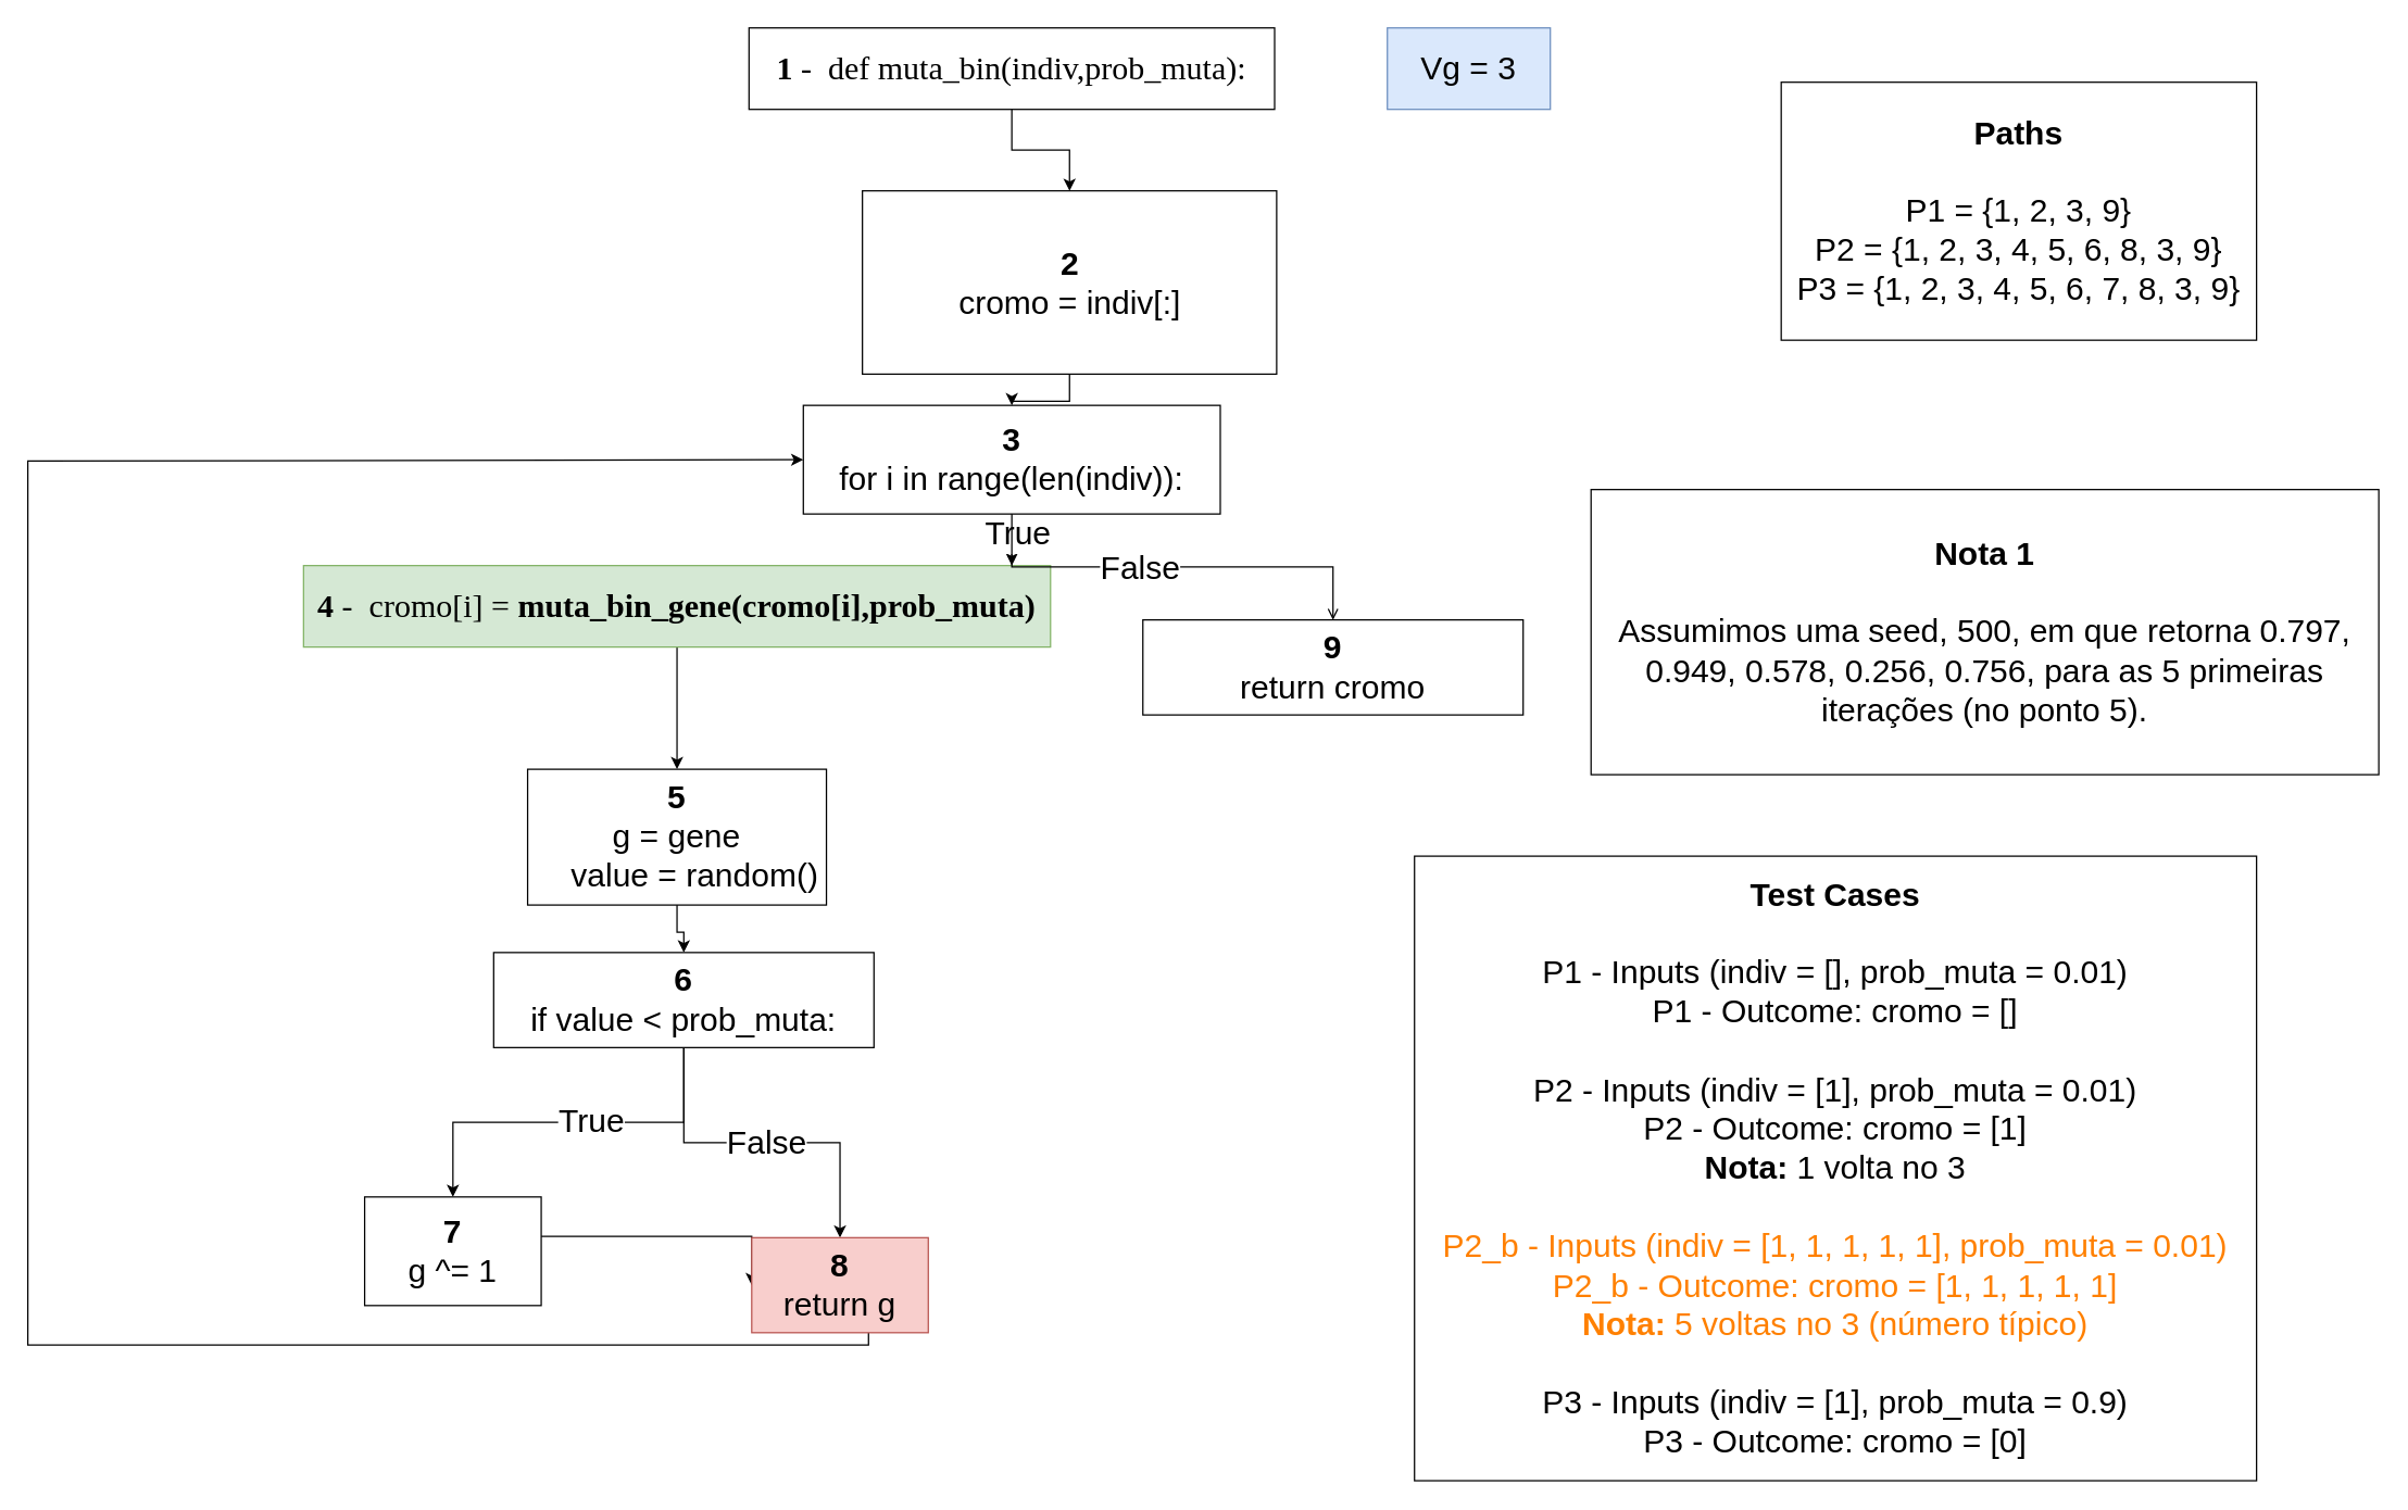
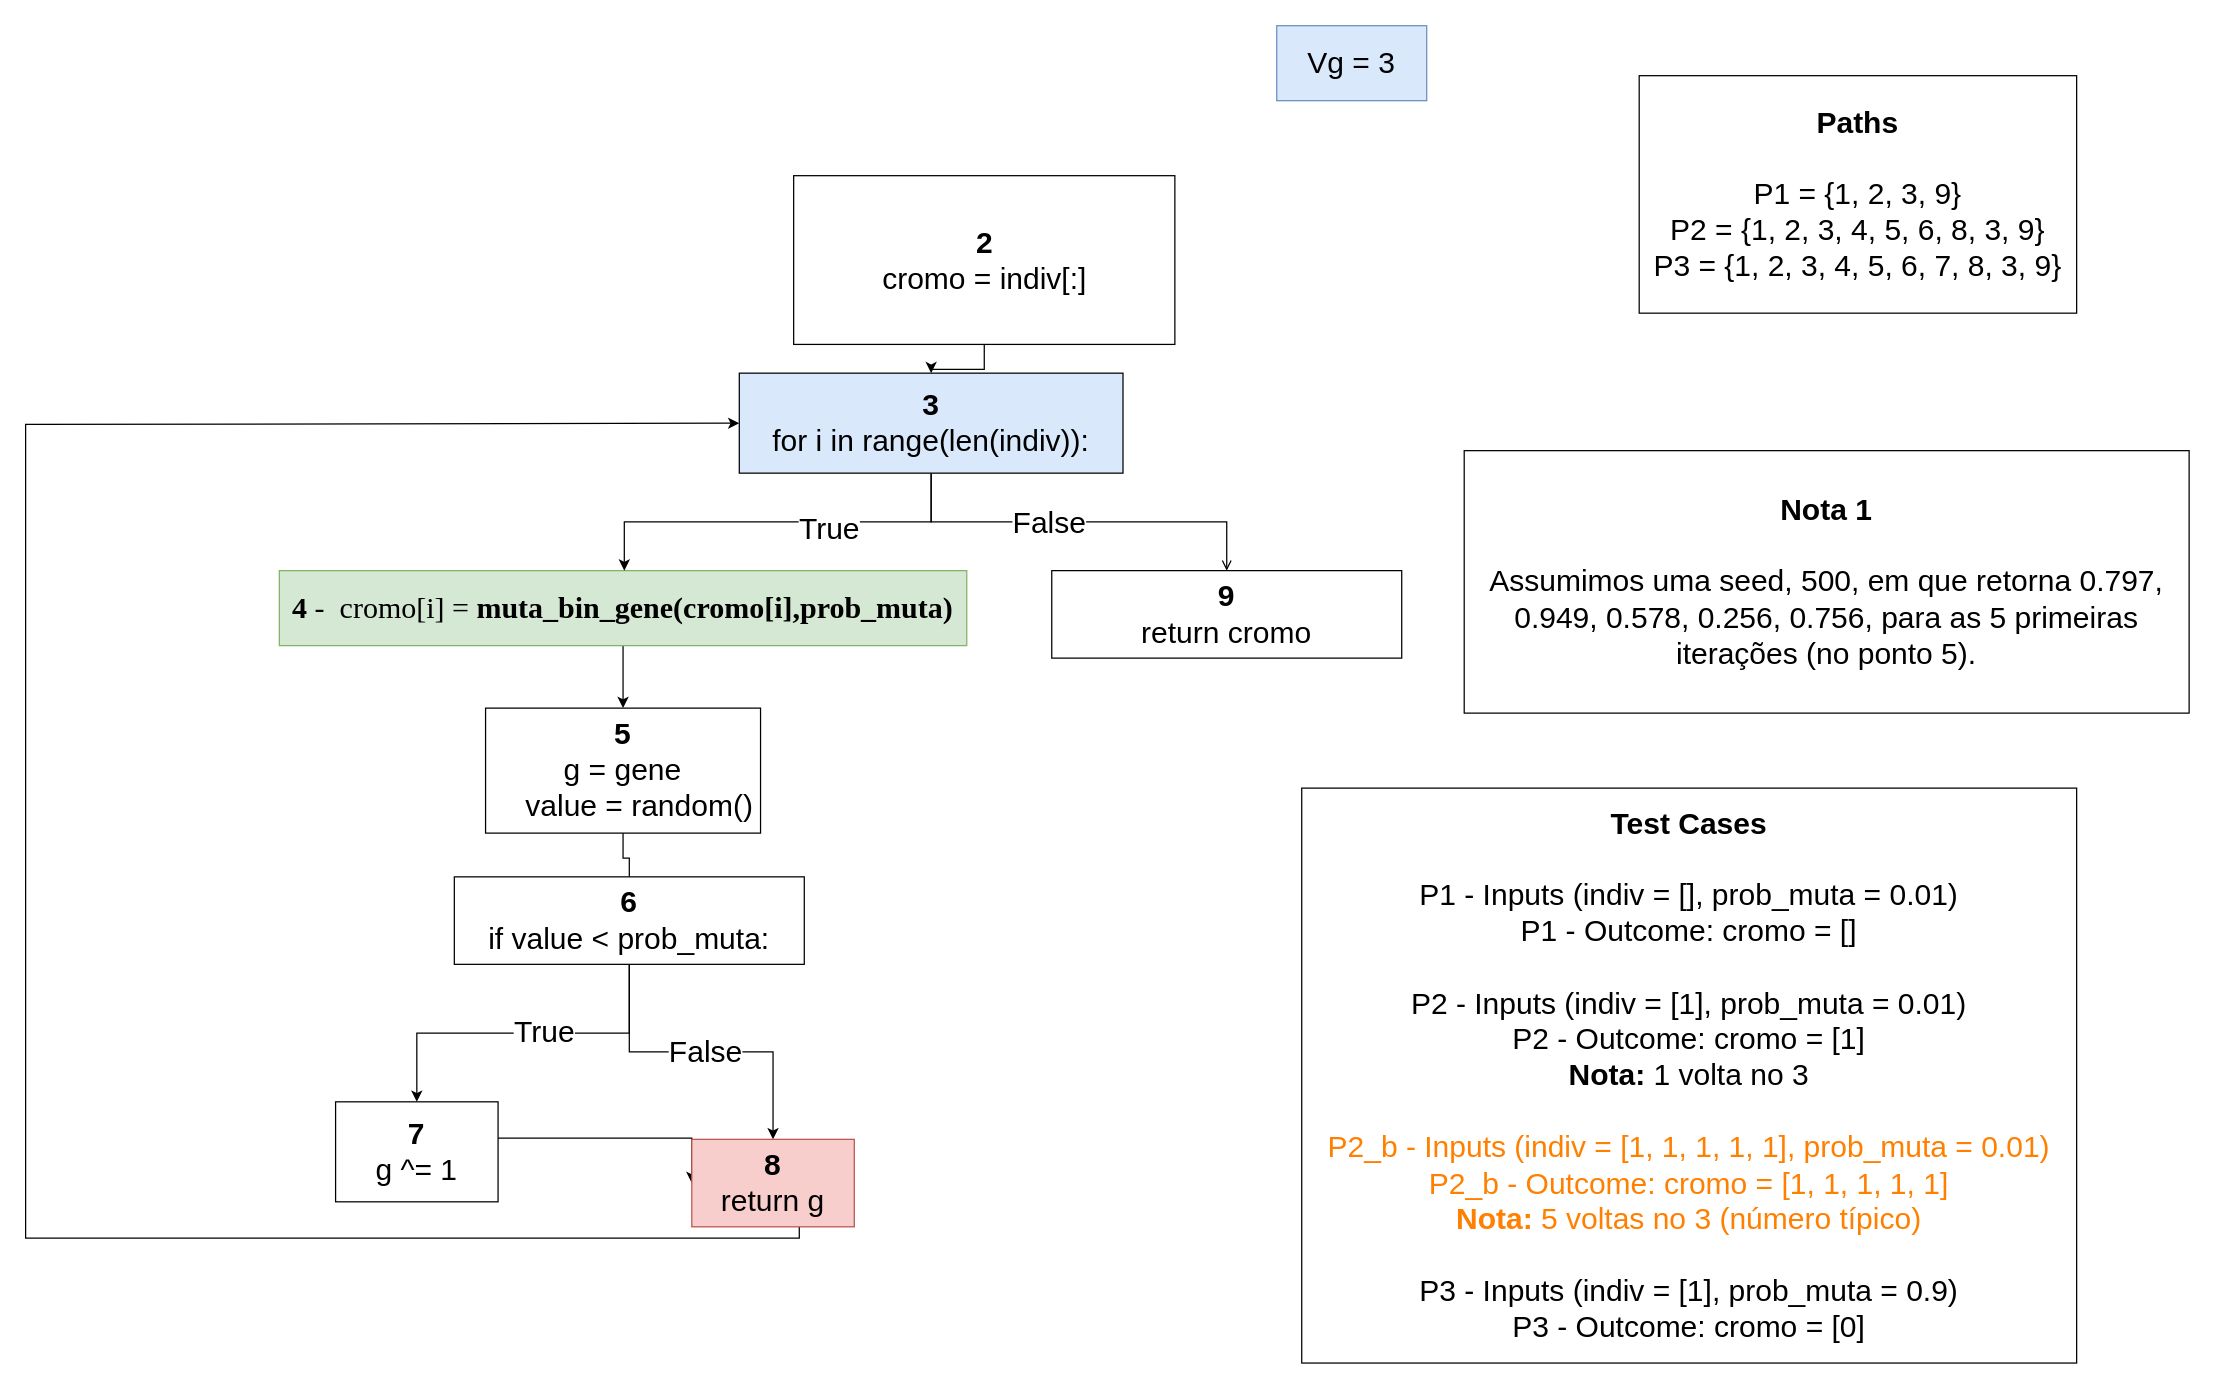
  <mxCell id="0" />
  <mxCell id="1" parent="0" />
  <mxCell id="2" style="edgeStyle=orthogonalEdgeStyle;rounded=0;orthogonalLoop=1;jettySize=auto;html=1;exitX=0.5;exitY=1;exitDx=0;exitDy=0;" parent="1" source="3" target="5" edge="1"><mxGeometry relative="1" as="geometry" /></mxCell>
- <mxCell id="3" value="&lt;p style=&quot;margin-top: 0pt ; margin-bottom: 0pt ; margin-left: 0in ; text-align: left ; direction: ltr ; unicode-bidi: embed ; word-break: normal&quot;&gt;&lt;span style=&quot;font-size: 18pt ; font-family: &amp;#34;calibri&amp;#34;&quot;&gt;&lt;b&gt;4&lt;/b&gt; -&amp;nbsp;&amp;nbsp;&lt;/span&gt;&lt;span style=&quot;font-family: &amp;#34;calibri&amp;#34; ; font-size: 24px&quot;&gt;cromo[i] = &lt;b&gt;muta_bin_gene(cromo[i],prob_muta)&lt;/b&gt;&lt;/span&gt;&lt;/p&gt;" style="rounded=0;whiteSpace=wrap;html=1;fillColor=#d5e8d4;strokeColor=#82b366;" parent="1" vertex="1"><mxGeometry x="223" y="416" width="550" height="60" as="geometry" /></mxCell>
- <mxCell id="4" style="edgeStyle=orthogonalEdgeStyle;rounded=0;orthogonalLoop=1;jettySize=auto;html=1;" parent="1" source="5" target="10" edge="1"><mxGeometry relative="1" as="geometry" /></mxCell>
+ <mxCell id="3" value="&lt;p style=&quot;margin-top: 0pt ; margin-bottom: 0pt ; margin-left: 0in ; text-align: left ; direction: ltr ; unicode-bidi: embed ; word-break: normal&quot;&gt;&lt;span style=&quot;font-size: 18pt ; font-family: &amp;#34;calibri&amp;#34;&quot;&gt;&lt;b&gt;4&lt;/b&gt; -&amp;nbsp;&amp;nbsp;&lt;/span&gt;&lt;span style=&quot;font-family: &amp;#34;calibri&amp;#34; ; font-size: 24px&quot;&gt;cromo[i] = &lt;b&gt;muta_bin_gene(cromo[i],prob_muta)&lt;/b&gt;&lt;/span&gt;&lt;/p&gt;" style="rounded=0;whiteSpace=wrap;html=1;fillColor=#d5e8d4;strokeColor=#82b366;" parent="1" vertex="1"><mxGeometry x="223" y="456" width="550" height="60" as="geometry" /></mxCell>
+ <mxCell id="4" style="edgeStyle=orthogonalEdgeStyle;rounded=0;orthogonalLoop=1;jettySize=auto;html=1;endArrow=none;" parent="1" source="5" target="10" edge="1"><mxGeometry relative="1" as="geometry" /></mxCell>
  <mxCell id="5" value="&lt;div style=&quot;font-size: 24px&quot;&gt;&lt;b&gt;5&lt;/b&gt;&lt;/div&gt;&lt;div&gt;&lt;div&gt;&lt;span style=&quot;font-size: 24px&quot;&gt;g = gene&lt;/span&gt;&lt;/div&gt;&lt;div&gt;&lt;span style=&quot;font-size: 24px&quot;&gt;&amp;nbsp; &amp;nbsp; value = random()&lt;/span&gt;&lt;/div&gt;&lt;/div&gt;" style="rounded=0;whiteSpace=wrap;html=1;align=center;" parent="1" vertex="1"><mxGeometry x="388" y="566" width="220" height="100" as="geometry" /></mxCell>
  <mxCell id="6" style="edgeStyle=orthogonalEdgeStyle;rounded=0;orthogonalLoop=1;jettySize=auto;html=1;" parent="1" source="10" target="12" edge="1"><mxGeometry relative="1" as="geometry" /></mxCell>
  <mxCell id="7" value="True" style="text;html=1;resizable=0;points=[];align=center;verticalAlign=middle;labelBackgroundColor=#ffffff;fontSize=24;" parent="6" vertex="1" connectable="0"><mxGeometry x="-0.299" y="4" relative="1" as="geometry"><mxPoint x="-26" y="-5" as="offset" /></mxGeometry></mxCell>
  <mxCell id="8" style="edgeStyle=orthogonalEdgeStyle;rounded=0;orthogonalLoop=1;jettySize=auto;html=1;fontSize=24;" parent="1" source="10" target="14" edge="1"><mxGeometry relative="1" as="geometry" /></mxCell>
  <mxCell id="9" value="False" style="text;html=1;resizable=0;points=[];align=center;verticalAlign=middle;labelBackgroundColor=#ffffff;fontSize=24;" parent="8" vertex="1" connectable="0"><mxGeometry x="-0.184" relative="1" as="geometry"><mxPoint x="26" as="offset" /></mxGeometry></mxCell>
  <mxCell id="10" value="&lt;div style=&quot;font-size: 24px&quot;&gt;&lt;b&gt;6&lt;/b&gt;&lt;/div&gt;&lt;div&gt;&lt;span style=&quot;font-size: 24px&quot;&gt;if value &amp;lt; prob_muta:&lt;/span&gt;&lt;br&gt;&lt;/div&gt;" style="rounded=0;whiteSpace=wrap;html=1;align=center;" parent="1" vertex="1"><mxGeometry x="363" y="701" width="280" height="70" as="geometry" /></mxCell>
  <mxCell id="11" style="edgeStyle=orthogonalEdgeStyle;rounded=0;orthogonalLoop=1;jettySize=auto;html=1;entryX=0;entryY=0.5;entryDx=0;entryDy=0;fontSize=24;" parent="1" source="12" target="14" edge="1"><mxGeometry relative="1" as="geometry"><Array as="points"><mxPoint x="471" y="910" /><mxPoint x="471" y="910" /></Array></mxGeometry></mxCell>
  <mxCell id="12" value="&lt;div style=&quot;font-size: 24px&quot;&gt;&lt;b&gt;7&lt;/b&gt;&lt;/div&gt;&lt;div&gt;&lt;span style=&quot;font-size: 24px&quot;&gt;g ^= 1&lt;/span&gt;&lt;br&gt;&lt;/div&gt;" style="rounded=0;whiteSpace=wrap;html=1;align=center;" parent="1" vertex="1"><mxGeometry x="268" y="881" width="130" height="80" as="geometry" /></mxCell>
  <mxCell id="13" style="edgeStyle=orthogonalEdgeStyle;rounded=0;orthogonalLoop=1;jettySize=auto;html=1;entryX=0;entryY=0.5;entryDx=0;entryDy=0;fontSize=24;" parent="1" source="14" target="23" edge="1"><mxGeometry relative="1" as="geometry"><Array as="points"><mxPoint x="639" y="990" /><mxPoint x="20" y="990" /><mxPoint x="20" y="339" /></Array></mxGeometry></mxCell>
  <mxCell id="14" value="&lt;div style=&quot;font-size: 24px&quot;&gt;&lt;b&gt;8&lt;/b&gt;&lt;/div&gt;&lt;div&gt;&lt;span style=&quot;font-size: 24px&quot;&gt;return g&lt;/span&gt;&lt;br&gt;&lt;/div&gt;" style="rounded=0;whiteSpace=wrap;html=1;align=center;fillColor=#f8cecc;strokeColor=#b85450;" parent="1" vertex="1"><mxGeometry x="553" y="911" width="130" height="70" as="geometry" /></mxCell>
- <mxCell id="15" style="edgeStyle=orthogonalEdgeStyle;rounded=0;orthogonalLoop=1;jettySize=auto;html=1;" parent="1" source="16" target="18" edge="1"><mxGeometry relative="1" as="geometry" /></mxCell>
- <mxCell id="16" value="&lt;p style=&quot;margin-top: 0pt ; margin-bottom: 0pt ; margin-left: 0in ; text-align: left ; direction: ltr ; unicode-bidi: embed ; word-break: normal&quot;&gt;&lt;span style=&quot;font-size: 18pt ; font-family: &amp;#34;calibri&amp;#34; ; font-weight: bold&quot;&gt;1&lt;/span&gt;&lt;span style=&quot;font-size: 18pt ; font-family: &amp;#34;calibri&amp;#34;&quot;&gt; -&amp;nbsp;&amp;nbsp;&lt;/span&gt;&lt;span style=&quot;font-family: &amp;#34;calibri&amp;#34; ; font-size: 24px&quot;&gt;def muta_bin(indiv,prob_muta):&lt;/span&gt;&lt;/p&gt;" style="rounded=0;whiteSpace=wrap;html=1;" parent="1" vertex="1"><mxGeometry x="551" y="20" width="387" height="60" as="geometry" /></mxCell>
  <mxCell id="17" style="edgeStyle=orthogonalEdgeStyle;rounded=0;orthogonalLoop=1;jettySize=auto;html=1;" parent="1" source="18" target="23" edge="1"><mxGeometry relative="1" as="geometry" /></mxCell>
  <mxCell id="18" value="&lt;div style=&quot;font-size: 24px&quot;&gt;&lt;font style=&quot;font-size: 24px&quot;&gt;&lt;b&gt;2&lt;/b&gt;&lt;/font&gt;&lt;/div&gt;&lt;div&gt;&lt;div&gt;&lt;span style=&quot;font-size: 24px&quot;&gt;cromo = indiv[:]&lt;/span&gt;&lt;br&gt;&lt;/div&gt;&lt;/div&gt;" style="rounded=0;whiteSpace=wrap;html=1;align=center;" parent="1" vertex="1"><mxGeometry x="634.5" y="140" width="305" height="135" as="geometry" /></mxCell>
  <mxCell id="19" style="edgeStyle=orthogonalEdgeStyle;rounded=0;orthogonalLoop=1;jettySize=auto;html=1;" parent="1" source="23" target="3" edge="1"><mxGeometry relative="1" as="geometry"><Array as="points"><mxPoint x="745" y="417" /><mxPoint x="499" y="417" /></Array></mxGeometry></mxCell>
  <mxCell id="20" value="True" style="text;html=1;resizable=0;points=[];align=center;verticalAlign=middle;labelBackgroundColor=#ffffff;fontSize=24;" parent="19" vertex="1" connectable="0"><mxGeometry x="-0.257" y="5" relative="1" as="geometry"><mxPoint x="-1" as="offset" /></mxGeometry></mxCell>
  <mxCell id="21" style="edgeStyle=orthogonalEdgeStyle;rounded=0;orthogonalLoop=1;jettySize=auto;html=1;entryX=0.5;entryY=0;entryDx=0;entryDy=0;fontSize=24;endArrow=open;" parent="1" source="23" target="24" edge="1"><mxGeometry relative="1" as="geometry" /></mxCell>
  <mxCell id="22" value="False" style="text;html=1;resizable=0;points=[];align=center;verticalAlign=middle;labelBackgroundColor=#ffffff;fontSize=24;" parent="21" vertex="1" connectable="0"><mxGeometry x="-0.163" relative="1" as="geometry"><mxPoint x="1" as="offset" /></mxGeometry></mxCell>
- <mxCell id="23" value="&lt;div style=&quot;font-size: 24px&quot;&gt;&lt;b&gt;3&lt;/b&gt;&lt;/div&gt;&lt;div&gt;&lt;div&gt;&lt;span style=&quot;font-size: 24px&quot;&gt;for i in range(len(indiv)):&lt;/span&gt;&lt;br&gt;&lt;/div&gt;&lt;/div&gt;" style="rounded=0;whiteSpace=wrap;html=1;align=center;" parent="1" vertex="1"><mxGeometry x="591" y="298" width="307" height="80" as="geometry" /></mxCell>
+ <mxCell id="23" value="&lt;div style=&quot;font-size: 24px&quot;&gt;&lt;b&gt;3&lt;/b&gt;&lt;/div&gt;&lt;div&gt;&lt;div&gt;&lt;span style=&quot;font-size: 24px&quot;&gt;for i in range(len(indiv)):&lt;/span&gt;&lt;br&gt;&lt;/div&gt;&lt;/div&gt;" style="rounded=0;whiteSpace=wrap;html=1;align=center;fillColor=#dae8fc;" parent="1" vertex="1"><mxGeometry x="591" y="298" width="307" height="80" as="geometry" /></mxCell>
  <mxCell id="24" value="&lt;div style=&quot;font-size: 24px&quot;&gt;&lt;span&gt;&lt;b&gt;9&lt;/b&gt;&lt;/span&gt;&lt;/div&gt;&lt;div style=&quot;font-size: 24px&quot;&gt;&lt;span&gt;return cromo&lt;/span&gt;&lt;br&gt;&lt;/div&gt;" style="rounded=0;whiteSpace=wrap;html=1;align=center;" parent="1" vertex="1"><mxGeometry x="841" y="456" width="280" height="70" as="geometry" /></mxCell>
  <mxCell id="25" value="&lt;p style=&quot;margin-top: 0pt ; margin-bottom: 0pt ; margin-left: 0in ; text-align: left ; direction: ltr ; unicode-bidi: embed ; word-break: normal&quot;&gt;&lt;span style=&quot;font-size: 24px ; text-align: center&quot;&gt;Vg = 3&lt;/span&gt;&lt;br&gt;&lt;/p&gt;" style="rounded=0;whiteSpace=wrap;html=1;fillColor=#dae8fc;strokeColor=#6c8ebf;" parent="1" vertex="1"><mxGeometry x="1021" y="20" width="120" height="60" as="geometry" /></mxCell>
  <mxCell id="26" value="&lt;div style=&quot;font-size: 24px&quot;&gt;&lt;div&gt;&lt;b&gt;Paths&lt;/b&gt;&lt;/div&gt;&lt;div&gt;&lt;b&gt;&lt;br&gt;&lt;/b&gt;&lt;/div&gt;&lt;div&gt;P1 = {1, 2, 3, 9}&lt;/div&gt;&lt;div&gt;P2 = {1, 2, 3, 4, 5, 6, 8, 3, 9&lt;span&gt;}&lt;/span&gt;&lt;/div&gt;&lt;div&gt;P3 = {1, 2, 3, 4, 5, 6, 7, 8, 3, 9}&lt;span&gt;&lt;br&gt;&lt;/span&gt;&lt;/div&gt;&lt;/div&gt;" style="rounded=0;whiteSpace=wrap;html=1;align=center;" parent="1" vertex="1"><mxGeometry x="1311" y="60" width="350" height="190" as="geometry" /></mxCell>
  <mxCell id="27" value="&lt;div style=&quot;font-size: 24px&quot;&gt;&lt;div&gt;&lt;b&gt;Test Cases&lt;/b&gt;&lt;/div&gt;&lt;div&gt;&lt;b&gt;&lt;br&gt;&lt;/b&gt;&lt;/div&gt;&lt;div&gt;P1 - Inputs (indiv = [], prob_muta = 0.01)&lt;/div&gt;&lt;div&gt;P1 - Outcome: cromo = []&lt;/div&gt;&lt;div&gt;&lt;br&gt;&lt;/div&gt;&lt;div&gt;&lt;div&gt;P2 - Inputs (indiv = [1], prob_muta = 0.01)&lt;/div&gt;&lt;div&gt;P2 - Outcome: cromo = [1]&lt;/div&gt;&lt;/div&gt;&lt;div&gt;&lt;b&gt;Nota:&lt;/b&gt;&amp;nbsp;1 volta no 3&lt;br&gt;&lt;/div&gt;&lt;div&gt;&lt;br&gt;&lt;/div&gt;&lt;div&gt;&lt;div&gt;&lt;div&gt;&lt;font color=&quot;#ff8000&quot;&gt;P2_b - Inputs (indiv = [1, 1, 1, 1, 1], prob_muta = 0.01)&lt;/font&gt;&lt;/div&gt;&lt;div&gt;&lt;font color=&quot;#ff8000&quot;&gt;P2_b - Outcome: cromo = [1, 1, 1, 1, 1]&lt;/font&gt;&lt;/div&gt;&lt;/div&gt;&lt;div&gt;&lt;b style=&quot;color: rgb(255 , 128 , 0)&quot;&gt;Nota:&lt;/b&gt;&lt;span style=&quot;color: rgb(255 , 128 , 0)&quot;&gt;&amp;nbsp;5 voltas no 3 (número típico)&lt;/span&gt;&lt;br&gt;&lt;/div&gt;&lt;/div&gt;&lt;div&gt;&lt;br&gt;&lt;/div&gt;&lt;div&gt;&lt;div&gt;P3 - Inputs (indiv = [1], prob_muta = 0.9)&lt;/div&gt;&lt;div&gt;P3 - Outcome: cromo = [0]&lt;/div&gt;&lt;/div&gt;&lt;/div&gt;" style="rounded=0;whiteSpace=wrap;html=1;align=center;" parent="1" vertex="1"><mxGeometry x="1041" y="630" width="620" height="460" as="geometry" /></mxCell>
  <mxCell id="28" value="&lt;div style=&quot;font-size: 24px&quot;&gt;&lt;div&gt;&lt;b&gt;Nota 1&lt;/b&gt;&lt;/div&gt;&lt;div&gt;&lt;b&gt;&lt;br&gt;&lt;/b&gt;&lt;/div&gt;&lt;div&gt;Assumimos uma seed, 500, em que retorna 0.797, 0.949, 0.578, 0.256, 0.756, para as 5 primeiras iterações (no ponto 5).&lt;/div&gt;&lt;/div&gt;" style="rounded=0;whiteSpace=wrap;html=1;align=center;" parent="1" vertex="1"><mxGeometry x="1171" y="360" width="580" height="210" as="geometry" /></mxCell>
